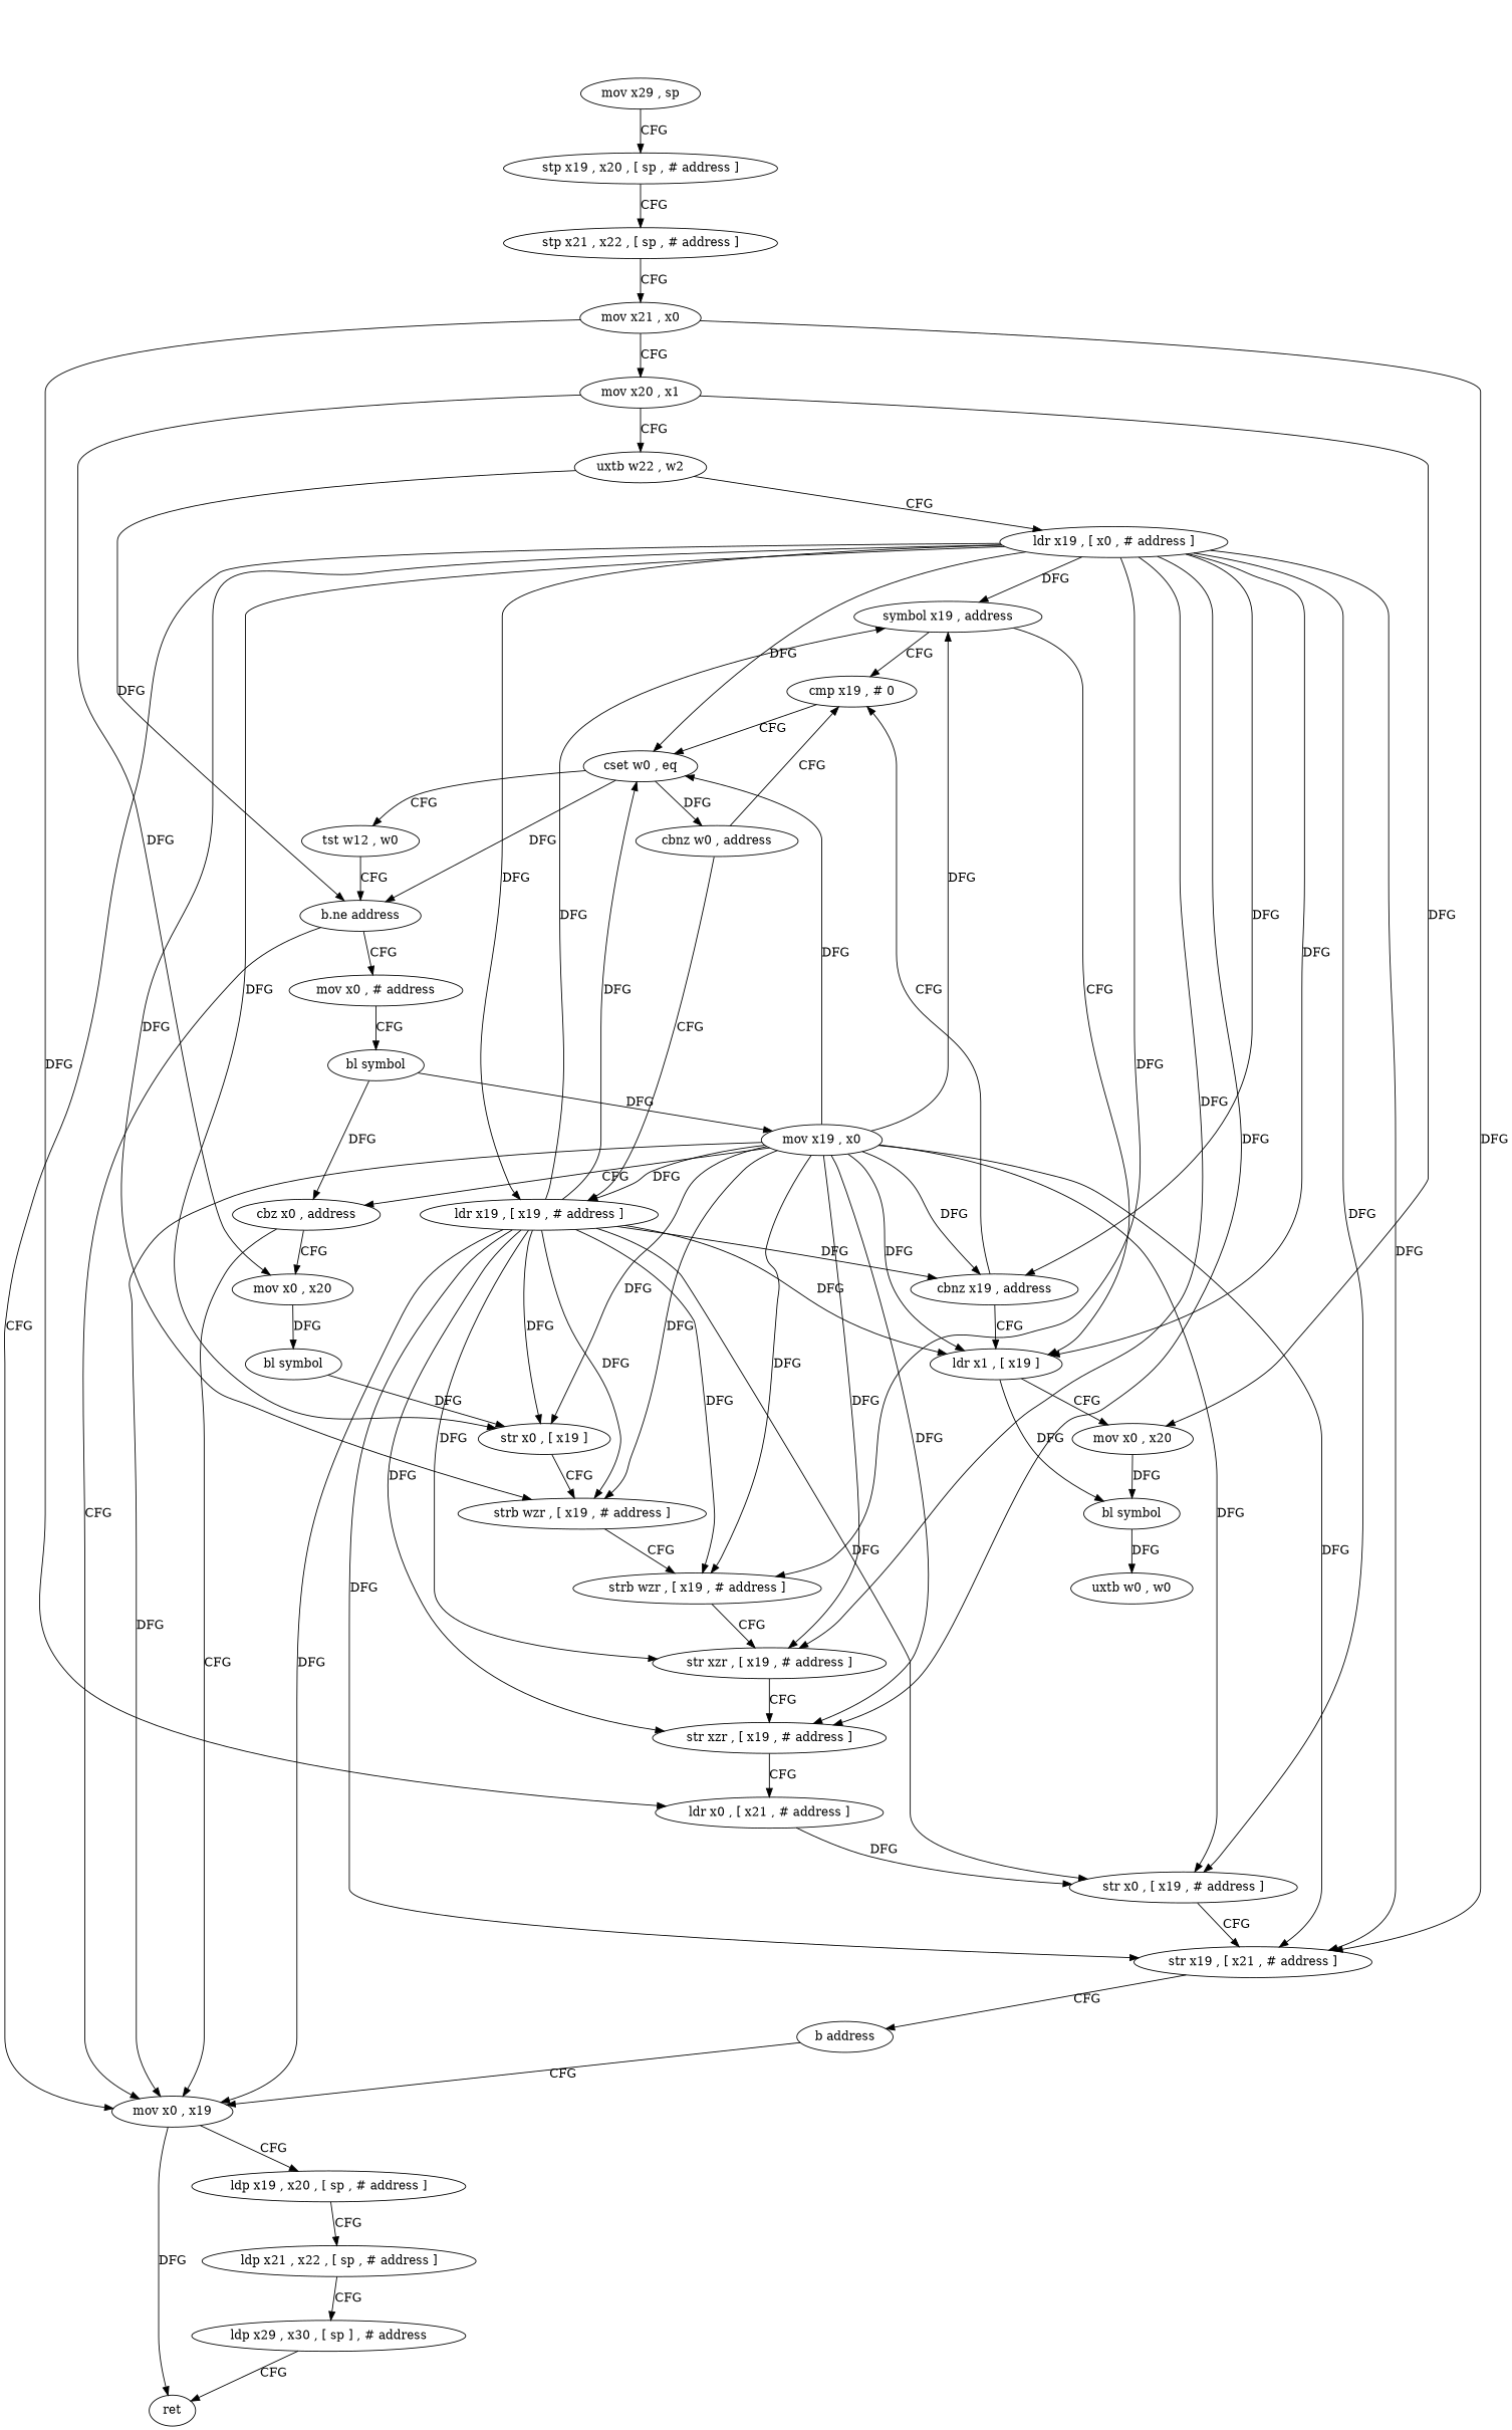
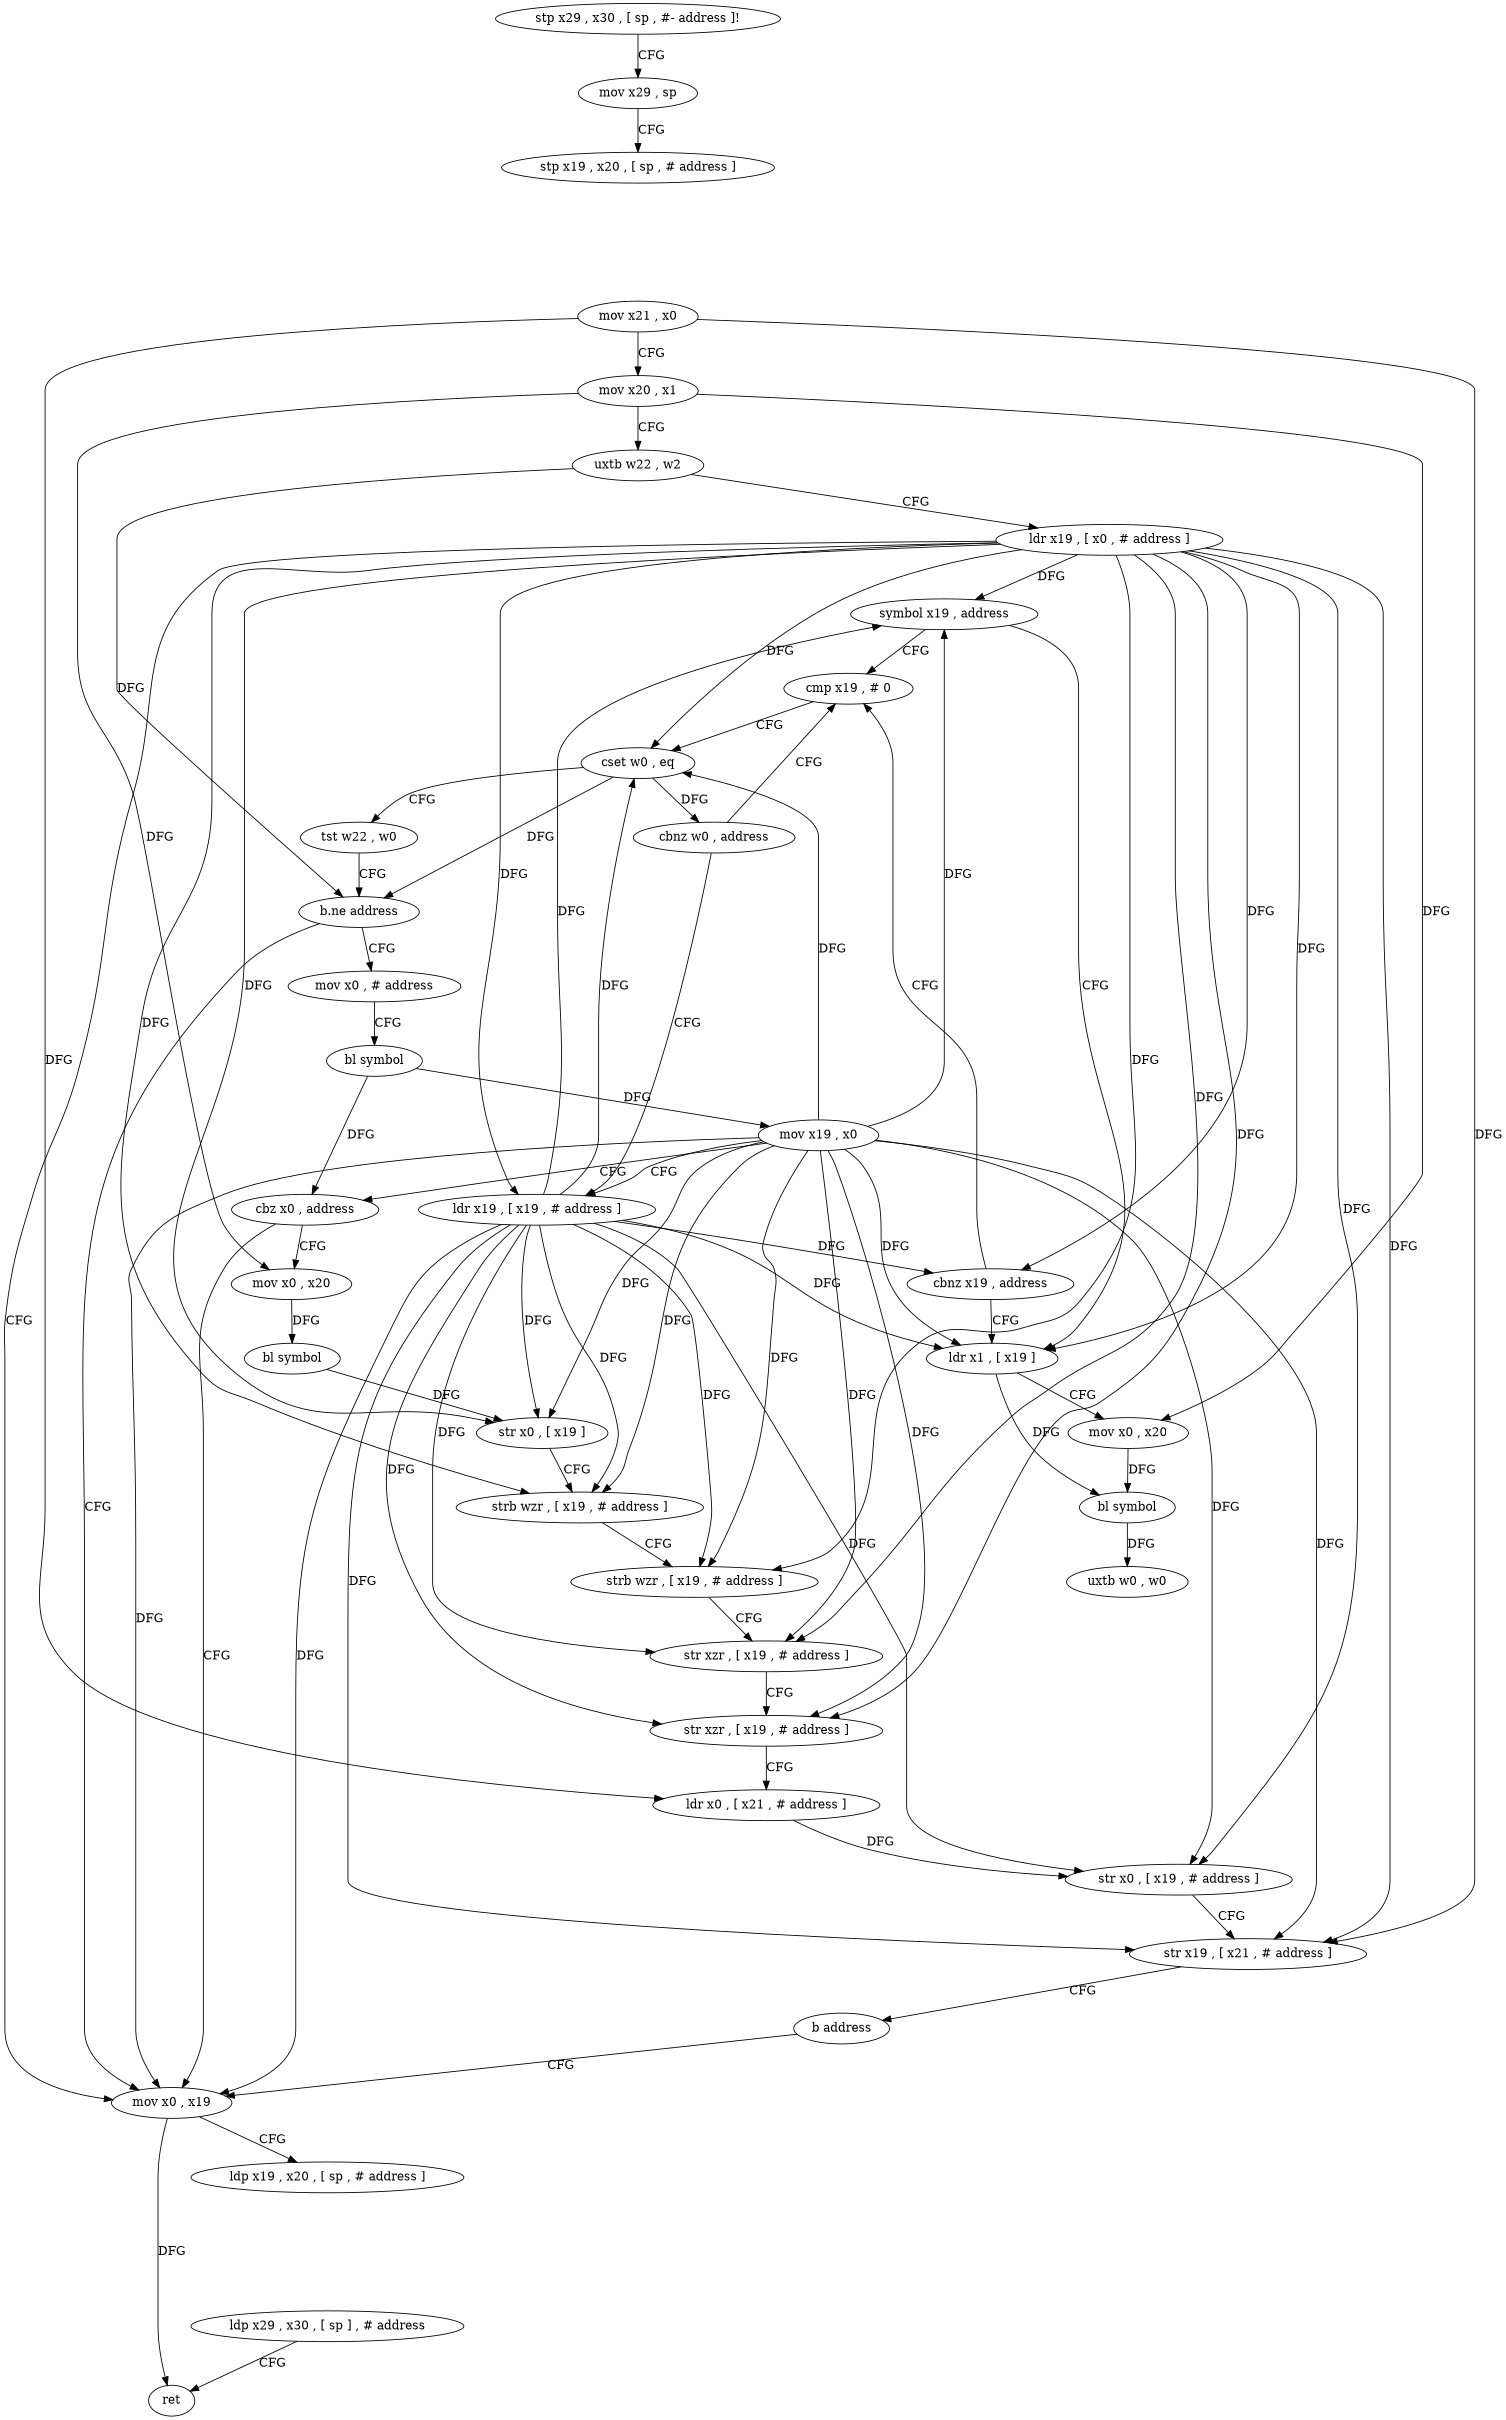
  digraph {
+   n1 [label="stp x29 , x30 , [ sp , #- address ]!"]
    n2 [label="mov x29 , sp"]
    n3 [label="stp x19 , x20 , [ sp , # address ]"]
-   n4 [label="stp x21 , x22 , [ sp , # address ]"]
    n5 [label="mov x21 , x0"]
    n6 [label="mov x20 , x1"]
    n7 [label="ldr x0 , [ x21 , # address ]"]
    n8 [label="str x19 , [ x21 , # address ]"]
    n9 [label="uxtb w22 , w2"]
    n10 [label="mov x0 , x20"]
    n11 [label="mov x0 , x20"]
    n12 [label="str x0 , [ x19 , # address ]"]
    n13 [label="b address"]
    n14 [label="ldr x19 , [ x0 , # address ]"]
    n15 [label="b.ne address"]
    n16 [label="bl symbol"]
    n17 [label="bl symbol"]
    n18 [label="symbol x19 , address"]
    n19 [label="ldr x1 , [ x19 ]"]
    n20 [label="cset w0 , eq"]
    n21 [label="mov x0 , x19"]
    n22 [label="ldr x19 , [ x19 , # address ]"]
    n23 [label="cbnz x19 , address"]
    n24 [label="str x0 , [ x19 ]"]
    n25 [label="strb wzr , [ x19 , # address ]"]
    n26 [label="strb wzr , [ x19 , # address ]"]
    n27 [label="str xzr , [ x19 , # address ]"]
    n28 [label="str xzr , [ x19 , # address ]"]
    n29 [label="mov x0 , # address"]
    n30 [label="cmp x19 , # 0"]
-   n31 [label="tst w12 , w0"]
+   n31 [label="tst w22 , w0"]
    n32 [label="cbnz w0 , address"]
    n33 [label="ldp x19 , x20 , [ sp , # address ]"]
    n34 [label=ret]
    n35 [label="uxtb w0 , w0"]
    n36 [label="bl symbol"]
    n37 [label="mov x19 , x0"]
    n38 [label="cbz x0 , address"]
-   n39 [label="ldp x21 , x22 , [ sp , # address ]"]
    n40 [label="ldp x29 , x30 , [ sp ] , # address"]
+   n1 -> n2 [label=CFG]
    n2 -> n3 [label=CFG]
-   n3 -> n4 [label=CFG]
-   n4 -> n5 [label=CFG]
    n5 -> n6 [label=CFG]
    n5 -> n7 [label=DFG]
    n5 -> n8 [label=DFG]
    n6 -> n9 [label=CFG]
    n6 -> n10 [label=DFG]
    n6 -> n11 [label=DFG]
    n7 -> n12 [label=DFG]
    n8 -> n13 [label=CFG]
    n9 -> n14 [label=CFG]
    n9 -> n15 [label=DFG]
    n10 -> n16 [label=DFG]
    n11 -> n17 [label=DFG]
    n12 -> n8 [label=CFG]
    n13 -> n21 [label=CFG]
    n14 -> n8 [label=DFG]
    n14 -> n12 [label=DFG]
    n14 -> n18 [label=DFG]
    n14 -> n19 [label=DFG]
    n14 -> n20 [label=DFG]
    n14 -> n21 [label=CFG]
    n14 -> n22 [label=DFG]
    n14 -> n23 [label=DFG]
    n14 -> n24 [label=DFG]
    n14 -> n25 [label=DFG]
    n14 -> n26 [label=DFG]
    n14 -> n27 [label=DFG]
    n14 -> n28 [label=DFG]
    n15 -> n21 [label=CFG]
    n15 -> n29 [label=CFG]
    n16 -> n35 [label=DFG]
    n17 -> n24 [label=DFG]
    n18 -> n19 [label=CFG]
    n18 -> n30 [label=CFG]
    n19 -> n10 [label=CFG]
    n19 -> n16 [label=DFG]
    n20 -> n15 [label=DFG]
    n20 -> n31 [label=CFG]
    n20 -> n32 [label=DFG]
    n21 -> n33 [label=CFG]
    n21 -> n34 [label=DFG]
    n22 -> n8 [label=DFG]
    n22 -> n12 [label=DFG]
    n22 -> n18 [label=DFG]
    n22 -> n19 [label=DFG]
    n22 -> n20 [label=DFG]
    n22 -> n21 [label=DFG]
    n22 -> n23 [label=DFG]
    n22 -> n24 [label=DFG]
    n22 -> n25 [label=DFG]
    n22 -> n26 [label=DFG]
    n22 -> n27 [label=DFG]
    n22 -> n28 [label=DFG]
    n23 -> n19 [label=CFG]
    n23 -> n30 [label=CFG]
    n24 -> n25 [label=CFG]
    n25 -> n26 [label=CFG]
    n26 -> n27 [label=CFG]
    n27 -> n28 [label=CFG]
    n28 -> n7 [label=CFG]
    n29 -> n36 [label=CFG]
    n30 -> n20 [label=CFG]
    n31 -> n15 [label=CFG]
    n32 -> n22 [label=CFG]
    n32 -> n30 [label=CFG]
-   n33 -> n39 [label=CFG]
    n36 -> n37 [label=DFG]
    n36 -> n38 [label=DFG]
    n37 -> n8 [label=DFG]
    n37 -> n12 [label=DFG]
    n37 -> n18 [label=DFG]
    n37 -> n19 [label=DFG]
    n37 -> n20 [label=DFG]
    n37 -> n21 [label=DFG]
-   n37 -> n22 [label=DFG]
-   n37 -> n23 [label=DFG]
+   n37 -> n22 [label=CFG]
    n37 -> n24 [label=DFG]
    n37 -> n25 [label=DFG]
    n37 -> n26 [label=DFG]
    n37 -> n27 [label=DFG]
    n37 -> n28 [label=DFG]
    n37 -> n38 [label=CFG]
    n38 -> n11 [label=CFG]
    n38 -> n21 [label=CFG]
-   n39 -> n40 [label=CFG]
    n40 -> n34 [label=CFG]
  }
